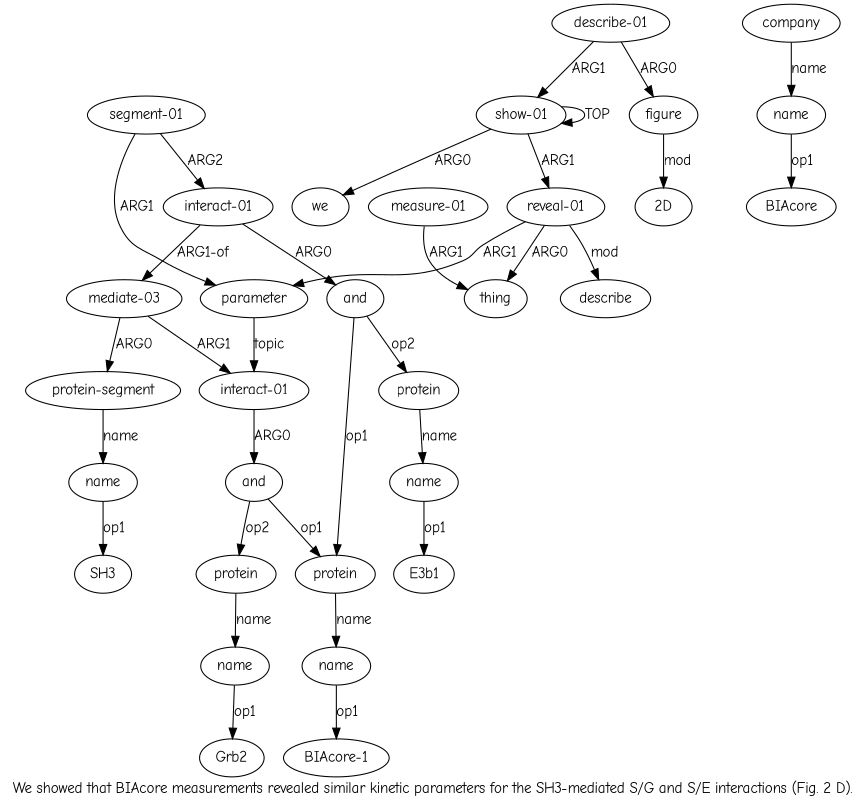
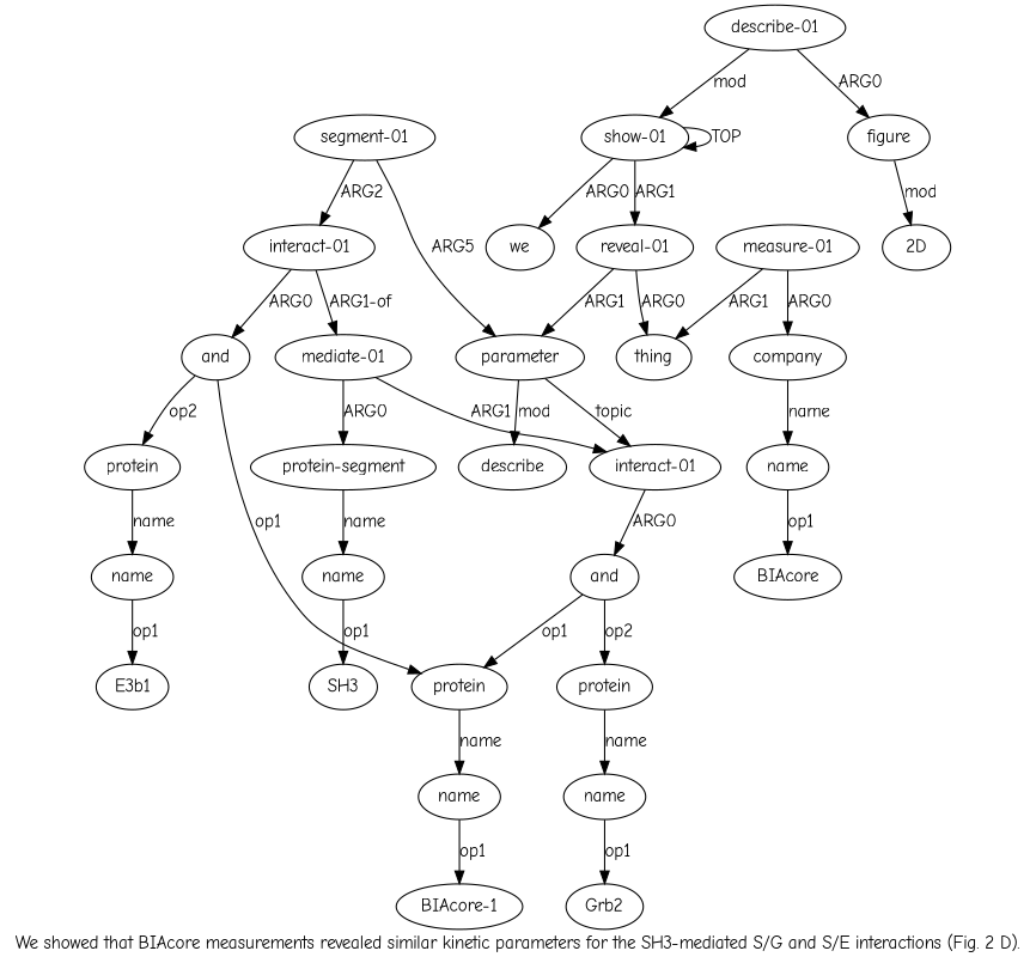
  digraph {
    fontname="Comic Neue"
    label="We showed that BIAcore measurements revealed similar kinetic parameters for the SH3-mediated S/G and S/E interactions (Fig. 2 D)."
    node [color=black fontname="Comic Neue" gold_ind=-1 gold_label=name test_ind=-1 test_label=name]
    edge [color=black fontname="Comic Neue" gold_label=ARG0 test_label=ARG0]
-   n1 [gold_ind=20 gold_label="mediate-01" label="mediate-03" test_ind=20 test_label="mediate-01"]
+   n1 [gold_ind=20 gold_label="mediate-01" label="mediate-01" test_ind=20 test_label="mediate-01"]
    n2 [gold_ind=21 gold_label="protein-segment" label="protein-segment" test_ind=21 test_label="protein-segment"]
    n3 [gold_ind=14 gold_label="interact-01" label="interact-01" test_ind=14 test_label="interact-01"]
    n4 [gold_ind=22 label=name test_ind=22]
    n5 [gold_ind=15 gold_label=and label=and test_ind=15 test_label=and]
    n6 [gold_label=SH3 label=SH3 test_label=SH3]
    n7 [gold_ind=16 gold_label=protein label=protein test_ind=16 test_label=protein]
    n8 [gold_ind=18 gold_label=protein label=protein test_ind=18 test_label=protein]
    n9 [gold_ind=23 gold_label="describe-01" label="describe-01" test_ind=23 test_label="describe-01"]
    n10 [gold_ind=24 gold_label=figure label=figure test_ind=24 test_label=figure]
    n11 [gold_ind=0 gold_label="show-01" label="show-01" test_ind=0 test_label="show-01"]
    n12 [gold_label="2D" label="2D" test_label="2D"]
    n13 [gold_ind=1 gold_label=we label=we test_ind=1 test_label=we]
    n14 [gold_ind=2 gold_label="reveal-01" label="reveal-01" test_ind=2 test_label="reveal-01"]
    n15 [gold_ind=3 gold_label=thing label=thing test_ind=3 test_label=thing]
    n16 [gold_ind=7 gold_label=parameter label=parameter test_ind=7 test_label=parameter]
    n17 [gold_label=BIAcore label=BIAcore test_label=BIAcore]
    n18 [gold_label=Grb2 label=Grb2 test_label=Grb2]
    n19 [gold_label=E3b1 label=E3b1 test_label=E3b1]
    n20 [gold_ind=17 label=name test_ind=17]
    n21 [gold_ind=19 label=name test_ind=19]
    n22 [gold_label="Sos-1" label="BIAcore-1" test_label="Sos-1"]
    n23 [gold_ind=11 gold_label=protein label=protein test_ind=11 test_label=protein]
    n24 [gold_ind=12 label=name test_ind=12]
    n25 [gold_ind=10 gold_label=and label=and test_ind=10 test_label=and]
    n26 [gold_ind=13 gold_label=kinetic label=describe test_ind=13 test_label=kinetic]
    n27 [gold_ind=5 gold_label=company label=company test_ind=5 test_label=company]
    n28 [gold_ind=6 label=name test_ind=6]
    n29 [gold_ind=4 gold_label="measure-01" label="measure-01" test_ind=4 test_label="measure-01"]
    n30 [gold_ind=9 gold_label="interact-01" label="interact-01" test_ind=9 test_label="interact-01"]
    n31 [gold_ind=8 gold_label="resemble-01" label="segment-01" test_ind=8 test_label="resemble-01"]
    n1 -> n2 [label=ARG0]
    n1 -> n3 [gold_label=ARG1 label=ARG1 test_label=ARG1]
    n2 -> n4 [gold_label=name label=name test_label=name]
    n3 -> n5 [label=ARG0]
    n4 -> n6 [gold_label=op1 label=op1 test_label=op1]
    n5 -> n7 [gold_label=op1 label=op1 test_label=op1]
    n5 -> n8 [gold_label=op2 label=op2 test_label=op2]
    n7 -> n20 [gold_label=name label=name test_label=name]
    n8 -> n21 [gold_label=name label=name test_label=name]
    n9 -> n10 [label=ARG0]
-   n9 -> n11 [gold_label=ARG1 label=ARG1 test_label=ARG1]
+   n9 -> n11 [gold_label=ARG1 label=mod test_label=ARG1]
    n10 -> n12 [gold_label=mod label=mod test_label=mod]
    n11 -> n11 [gold_label=TOP label=TOP test_label=TOP]
    n11 -> n13 [label=ARG0]
    n11 -> n14 [gold_label=ARG1 label=ARG1 test_label=ARG1]
    n14 -> n15 [label=ARG0]
    n14 -> n16 [gold_label=ARG1 label=ARG1 test_label=ARG1]
    n16 -> n3 [gold_label=topic label=topic test_label=topic]
-   n14 -> n26 [gold_label=mod label=mod test_label=mod]
+   n16 -> n26 [gold_label=mod label=mod test_label=mod]
    n20 -> n22 [gold_label=op1 label=op1 test_label=op1]
    n21 -> n18 [gold_label=op1 label=op1 test_label=op1]
    n23 -> n24 [gold_label=name label=name test_label=name]
    n24 -> n19 [gold_label=op1 label=op1 test_label=op1]
    n25 -> n7 [gold_label=op1 label=op1 test_label=op1]
    n25 -> n23 [gold_label=op2 label=op2 test_label=op2]
    n27 -> n28 [gold_label=name label=name test_label=name]
    n28 -> n17 [gold_label=op1 label=op1 test_label=op1]
    n29 -> n15 [gold_label=ARG1 label=ARG1 test_label=ARG1]
+   n29 -> n27 [label=ARG0]
    n30 -> n1 [gold_label="ARG1-of" label="ARG1-of" test_label="ARG1-of"]
    n30 -> n25 [label=ARG0]
-   n31 -> n16 [gold_label=ARG1 label=ARG1 test_label=ARG1]
+   n31 -> n16 [gold_label=ARG1 label=ARG5 test_label=ARG1]
    n31 -> n30 [gold_label=ARG2 label=ARG2 test_label=ARG2]
  }
